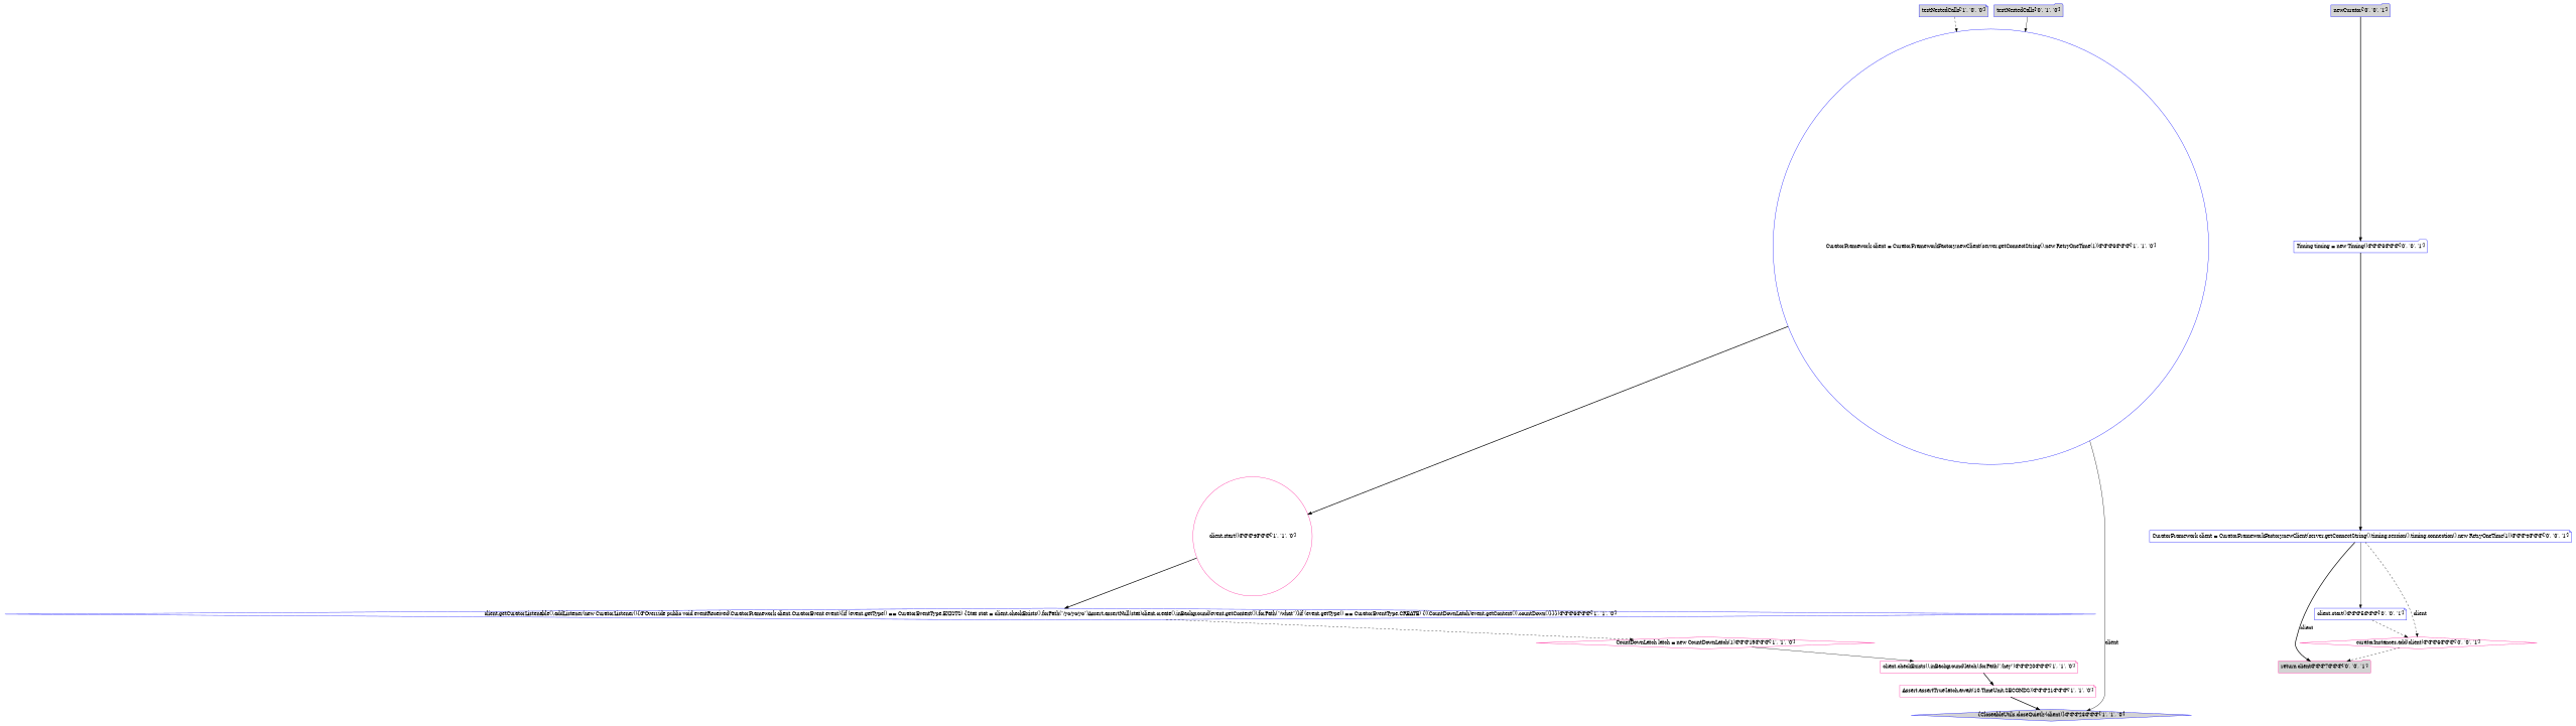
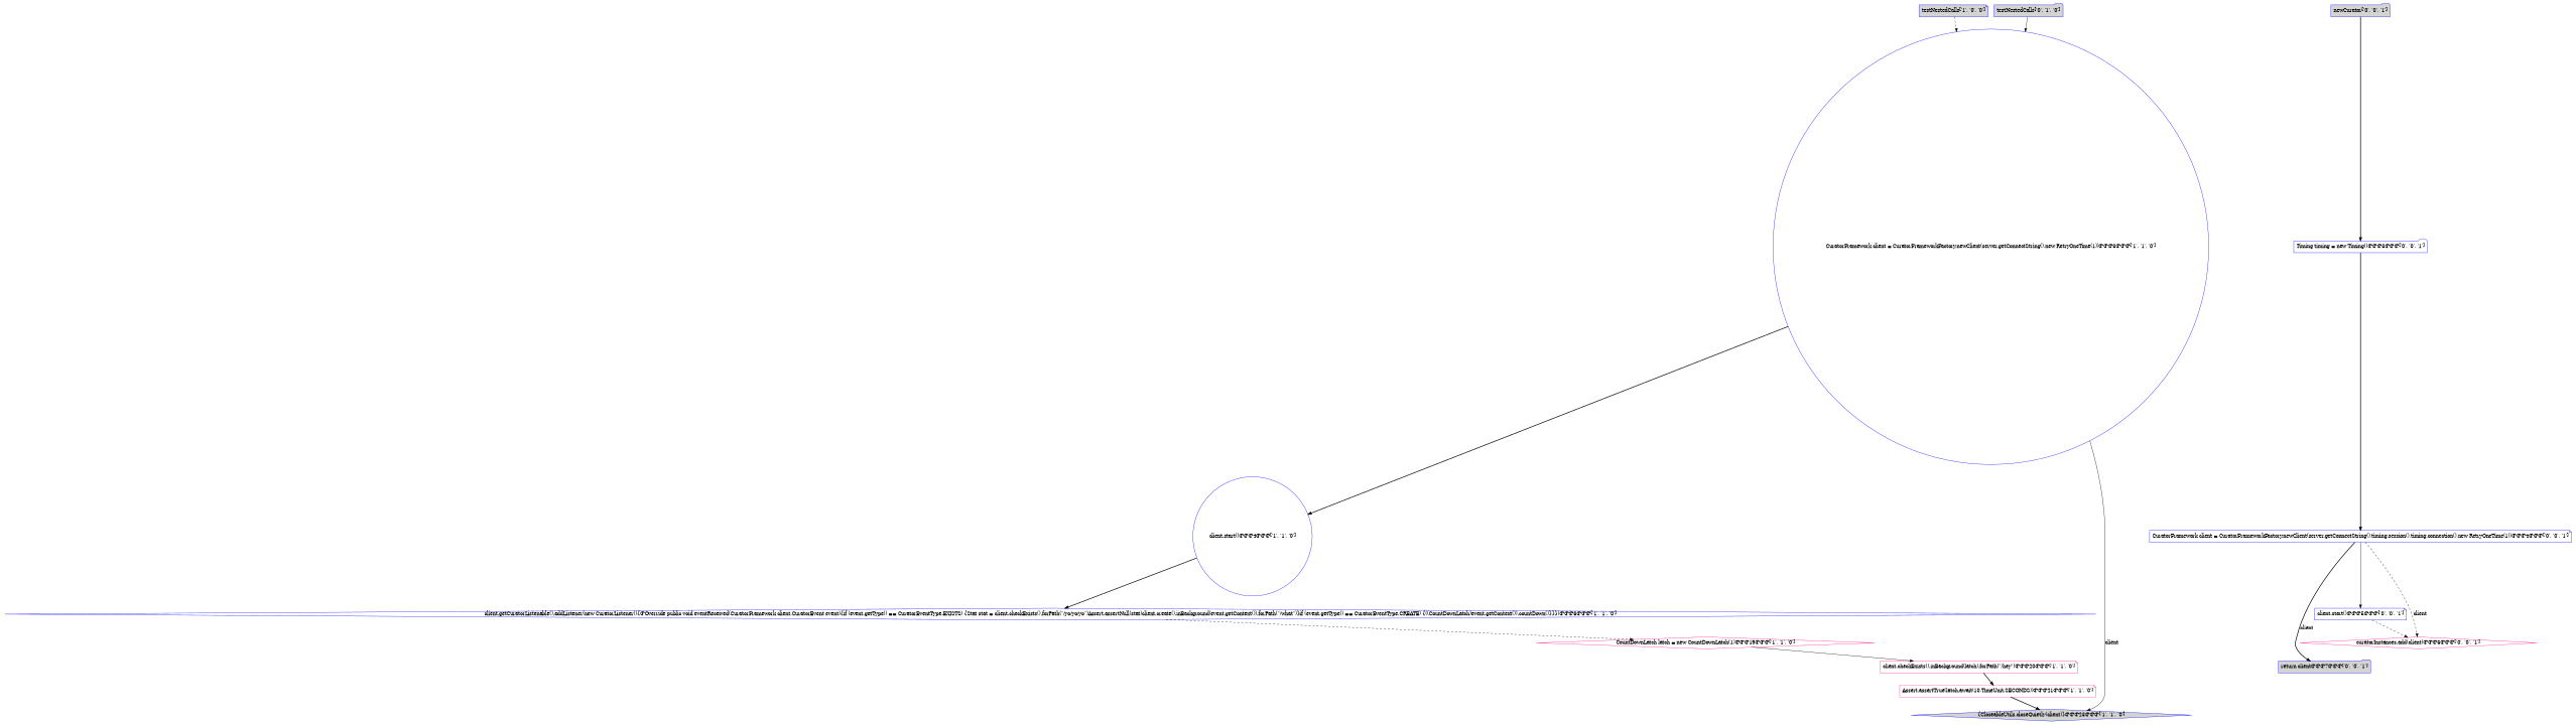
  digraph {
    node [color=blue fillcolor=white shape=note style=filled]
    edge [style=bold]
    n1 [fillcolor=lightgray label="testNestedCalls['1', '0', '0']"]
    n2 [label="CuratorFramework client = CuratorFrameworkFactory.newClient(server.getConnectString(),new RetryOneTime(1))@@@3@@@['1', '1', '0']" shape=circle]
-   n3 [color=deeppink label="client.start()@@@4@@@['1', '1', '0']" shape=circle]
+   n3 [label="client.start()@@@4@@@['1', '1', '0']" shape=circle]
    n4 [fillcolor=lightgray label="{CloseableUtils.closeQuietly(client)}@@@23@@@['1', '1', '0']" shape=diamond]
    n5 [label="client.getCuratorListenable().addListener(new CuratorListener(){@Override public void eventReceived(CuratorFramework client,CuratorEvent event){if (event.getType() == CuratorEventType.EXISTS) {Stat stat = client.checkExists().forPath(\"/yo/yo/yo\")Assert.assertNull(stat)client.create().inBackground(event.getContext()).forPath(\"/what\")}if (event.getType() == CuratorEventType.CREATE) {((CountDownLatch)event.getContext()).countDown()}}})@@@6@@@['1', '1', '0']" shape=diamond]
    n6 [color=deeppink label="CountDownLatch latch = new CountDownLatch(1)@@@19@@@['1', '1', '0']" shape=diamond]
    n7 [fillcolor=lightgray label="testNestedCalls['0', '1', '0']" shape=folder]
-   n8 [color=deeppink fillcolor=lightgray label="return client@@@7@@@['0', '0', '1']" shape=folder]
+   n8 [fillcolor=lightgray label="return client@@@7@@@['0', '0', '1']" shape=folder]
    n9 [label="client.start()@@@5@@@['0', '0', '1']"]
    n10 [color=deeppink label="curatorInstances.add(client)@@@6@@@['0', '0', '1']" shape=diamond]
    n11 [color=deeppink label="Assert.assertTrue(latch.await(10,TimeUnit.SECONDS))@@@21@@@['1', '1', '0']"]
    n12 [fillcolor=lightgray label="newCurator['0', '0', '1']" shape=folder]
    n13 [label="Timing timing = new Timing()@@@3@@@['0', '0', '1']" shape=folder]
    n14 [label="CuratorFramework client = CuratorFrameworkFactory.newClient(server.getConnectString(),timing.session(),timing.connection(),new RetryOneTime(1))@@@4@@@['0', '0', '1']"]
    n15 [color=deeppink label="client.checkExists().inBackground(latch).forPath(\"/hey\")@@@20@@@['1', '1', '0']"]
    n1 -> n2 [style=dashed]
    n2 -> n3
    n2 -> n4 [label=client style=solid]
    n3 -> n5
    n5 -> n6 [style=dashed]
    n6 -> n15 [style=solid]
    n7 -> n2 [style=solid]
    n9 -> n10 [style=dashed]
-   n10 -> n8 [style=dashed]
    n11 -> n4
    n12 -> n13
    n13 -> n14
    n14 -> n8 [label=client]
    n14 -> n9 [style=solid]
    n14 -> n10 [label=client style=dashed]
    n15 -> n11
  }
